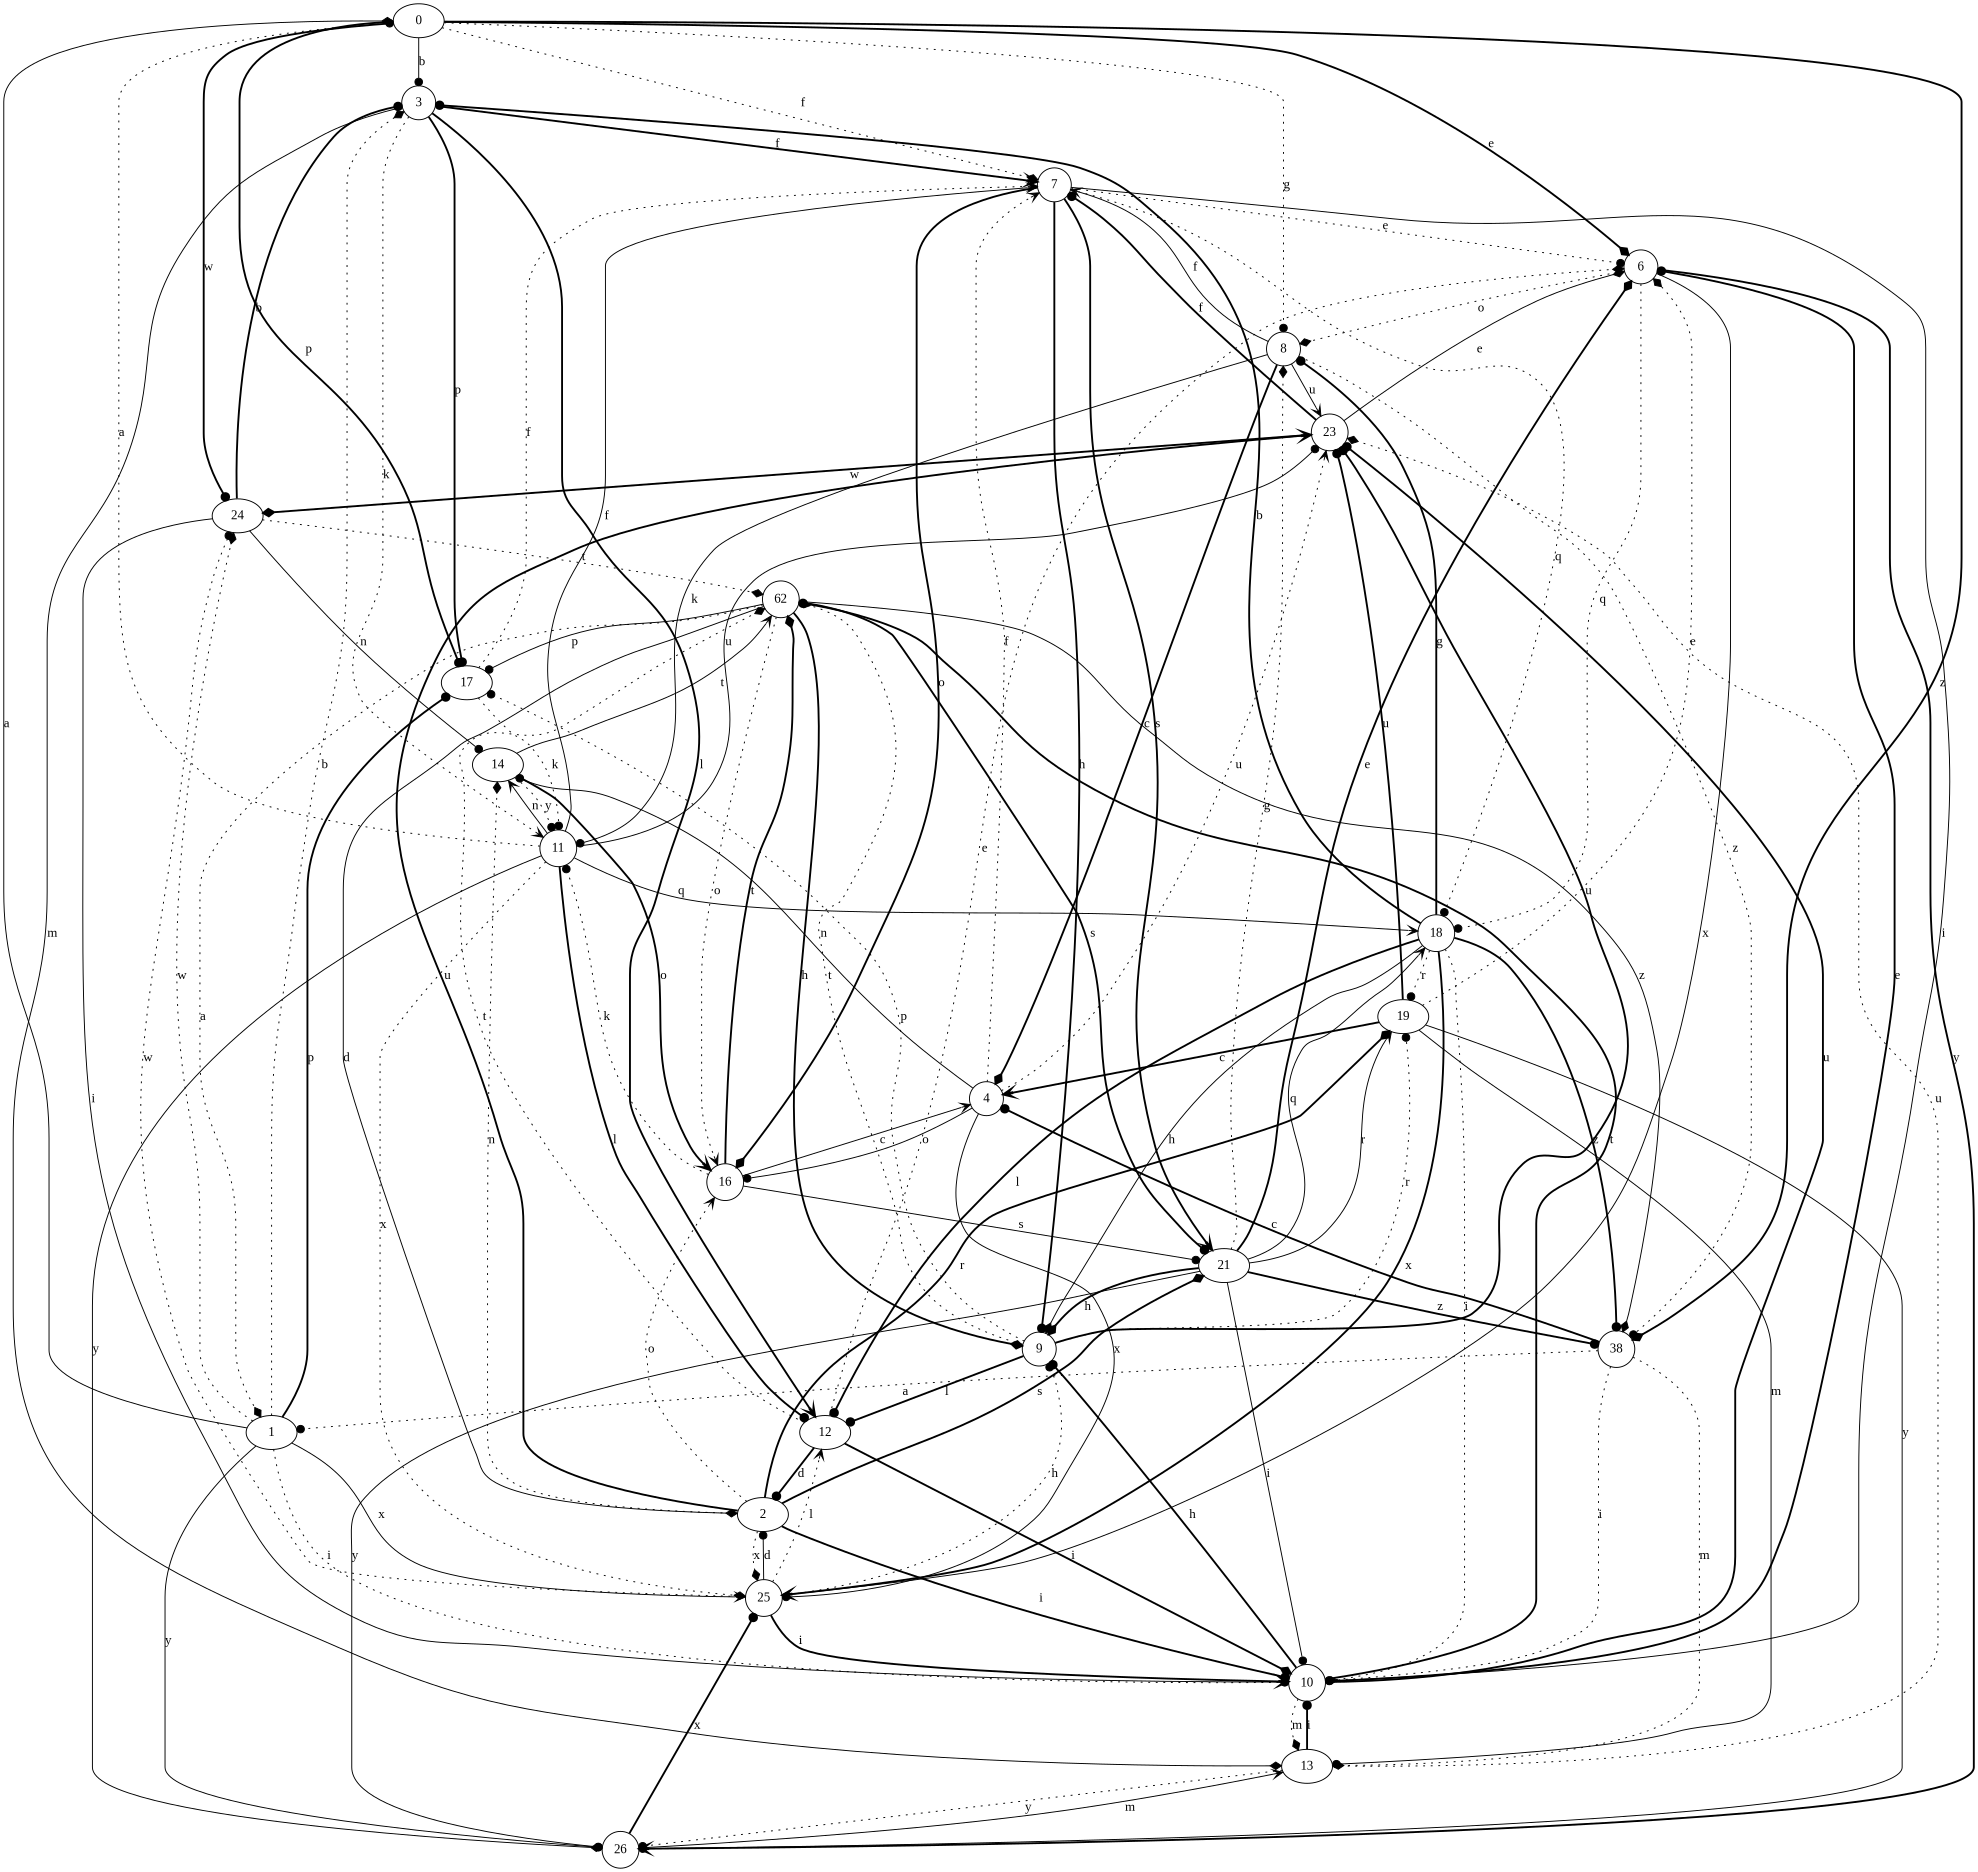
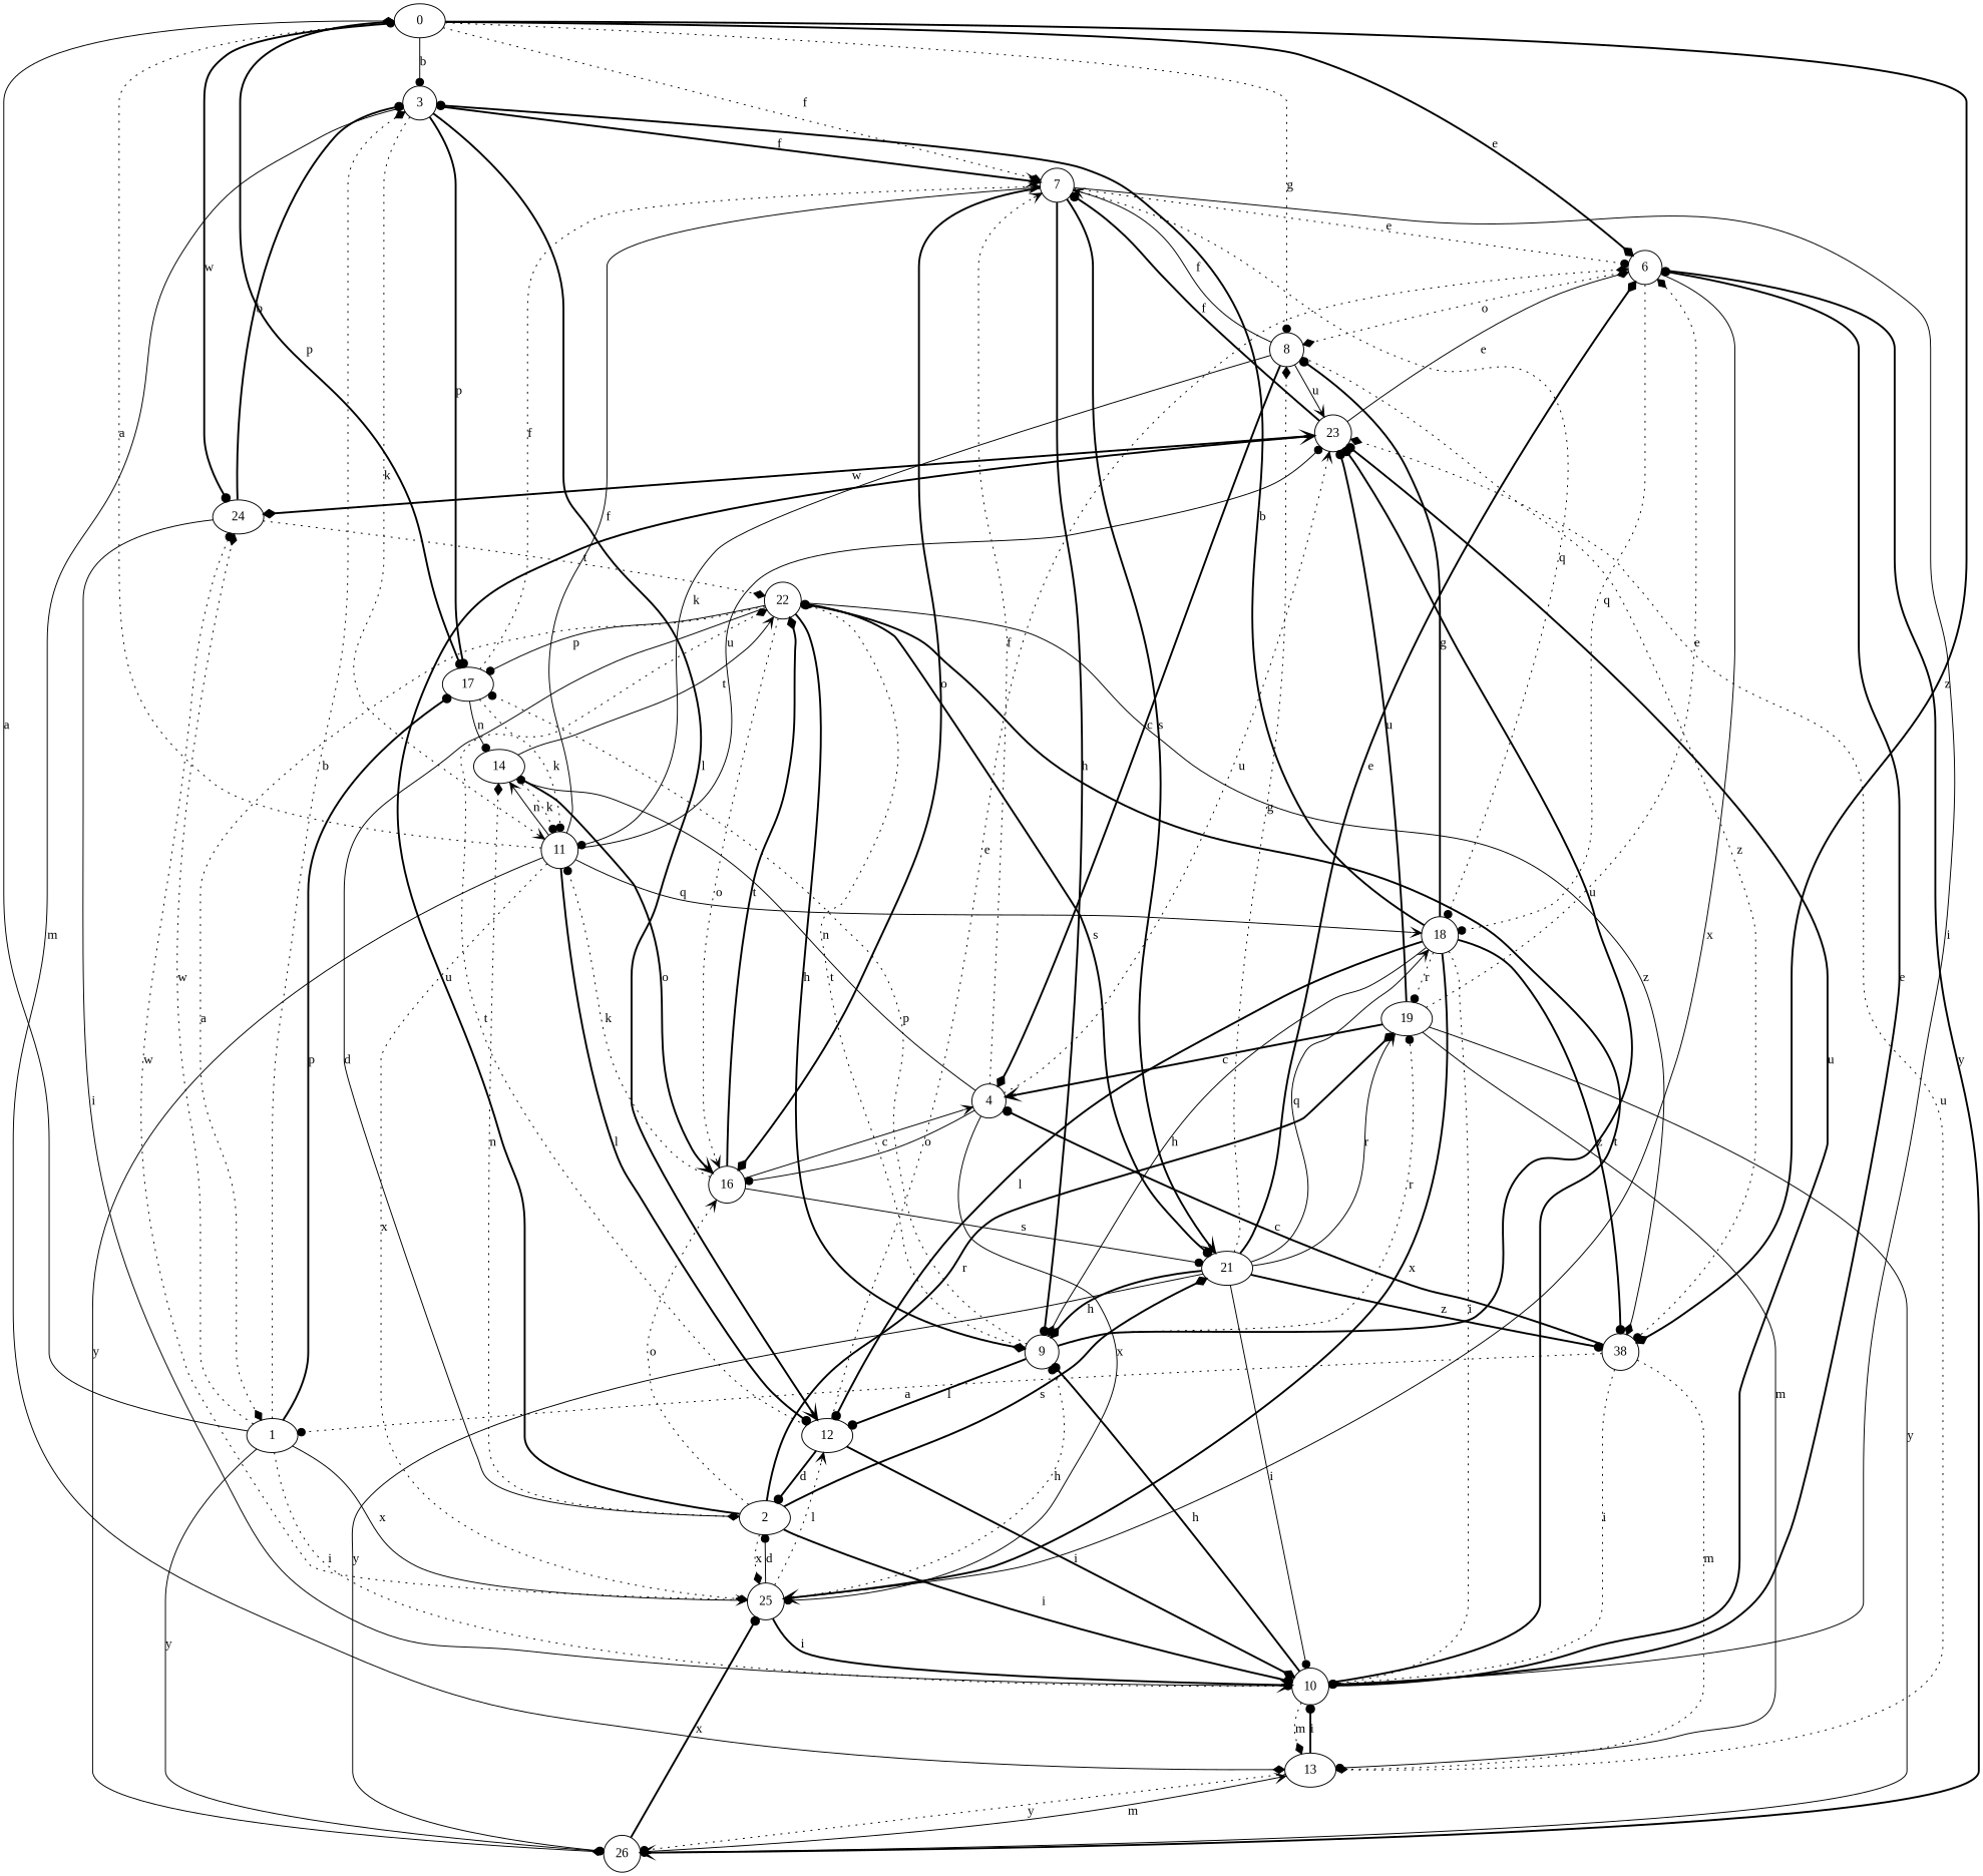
  strict digraph {
    fontname="Liberation Serif"
    node [fontname="Liberation Serif" shape=circle]
    edge [arrowhead=dot fontname="Liberation Serif" style=bold]
    0 [shape=ellipse]
    3
    6
    7
    8
    17 [shape=ellipse]
    24 [shape=ellipse]
    n8 [label=38]
    11
    12 [shape=ellipse]
    13 [shape=ellipse]
    25
    26
    18
    10
    16
    21 [shape=ellipse]
    9
    4
    23
    14 [shape=ellipse]
-   22 [label=62]
+   22
    1 [shape=ellipse]
    n24 [label=2 shape=ellipse]
    19 [shape=ellipse]
    0 -> 3 [label=b style=solid]
    0 -> 6 [arrowhead=diamond label=e]
    0 -> 7 [arrowhead=diamond label=f style=dotted]
    0 -> 8 [label=g style=dotted]
    0 -> 17 [label=p]
    0 -> 24 [label=w]
    0 -> n8 [arrowhead=diamond label=z]
    3 -> 7 [arrowhead=vee label=f]
    3 -> 17 [label=p]
    3 -> 11 [arrowhead=vee label=k style=dotted]
    3 -> 12 [arrowhead=vee label=l]
    3 -> 13 [arrowhead=diamond label=m style=solid]
    6 -> 8 [arrowhead=diamond label=o style=dotted]
    6 -> 25 [arrowhead=vee label=x style=solid]
    6 -> 26 [arrowhead=vee label=y]
    6 -> 18 [label=q style=dotted]
    7 -> 6 [label=e style=dotted]
    7 -> 18 [label=q style=dotted]
    7 -> 10 [label=i style=solid]
    7 -> 16 [arrowhead=diamond label=o]
    7 -> 21 [arrowhead=vee label=s]
    7 -> 9 [label=h]
    8 -> 7 [arrowhead=vee label=f style=solid]
    8 -> n8 [label=z style=dotted]
    8 -> 11 [label=k style=solid]
    8 -> 4 [arrowhead=diamond label=c]
    8 -> 23 [arrowhead=vee label=u style=solid]
    17 -> 7 [arrowhead=vee label=f style=dotted]
    17 -> 11 [label=k style=dotted]
-   24 -> 14 [label=n style=solid]
+   17 -> 14 [label=n style=solid]
    24 -> 3 [label=b]
    24 -> 10 [label=i style=solid]
    24 -> 22 [arrowhead=diamond label=t style=dotted]
    n8 -> 13 [arrowhead=diamond label=m style=dotted]
    n8 -> 10 [arrowhead=diamond label=i style=dotted]
    n8 -> 4 [label=c]
    n8 -> 1 [label=a style=dotted]
    11 -> 0 [label=a style=dotted]
    11 -> 7 [arrowhead=vee label=f style=solid]
    11 -> 12 [label=l]
    11 -> 25 [arrowhead=diamond label=x style=dotted]
    11 -> 26 [arrowhead=diamond label=y style=solid]
    11 -> 18 [arrowhead=vee label=q style=solid]
    11 -> 23 [label=u style=solid]
    11 -> 14 [arrowhead=vee label=n style=solid]
    12 -> 6 [arrowhead=diamond label=e style=dotted]
    12 -> 10 [arrowhead=diamond label=i]
    12 -> 22 [arrowhead=diamond label=t style=dotted]
    12 -> n24 [label=d]
    13 -> 26 [label=y style=dotted]
    13 -> 10 [label=i]
    13 -> 23 [arrowhead=diamond label=u style=dotted]
    25 -> 24 [label=w style=dotted]
    25 -> 12 [arrowhead=vee label=l style=dotted]
    25 -> 10 [arrowhead=vee label=i]
    25 -> 9 [label=h style=dotted]
    25 -> n24 [label=d style=solid]
    26 -> 13 [arrowhead=vee label=m style=solid]
    26 -> 25 [label=x]
    18 -> 3 [label=b]
    18 -> 8 [label=g]
    18 -> n8 [label=z]
    18 -> 12 [label=l]
    18 -> 25 [arrowhead=vee label=x]
    18 -> 10 [label=i style=dotted]
    18 -> 9 [arrowhead=diamond label=h style=solid]
    18 -> 19 [label=r style=dotted]
    10 -> 6 [label=e]
    10 -> 13 [arrowhead=diamond label=m style=dotted]
    10 -> 9 [label=h]
    10 -> 23 [label=u]
    10 -> 22 [label=t]
    16 -> 11 [label=k style=dotted]
    16 -> 21 [label=s style=solid]
    16 -> 4 [arrowhead=vee label=c style=solid]
    16 -> 22 [arrowhead=diamond label=t]
    21 -> 6 [arrowhead=diamond label=e]
    21 -> 8 [arrowhead=diamond label=g style=dotted]
    21 -> n8 [label=z]
    21 -> 26 [label=y style=solid]
    21 -> 18 [arrowhead=vee label=q style=solid]
    21 -> 10 [label=i style=solid]
    21 -> 9 [arrowhead=diamond label=h]
    21 -> 19 [arrowhead=vee label=r style=solid]
    9 -> 17 [label=p style=dotted]
    9 -> 12 [label=l]
    9 -> 23 [label=u]
    9 -> 22 [arrowhead=diamond label=t style=dotted]
    9 -> 19 [label=r style=dotted]
    4 -> 7 [arrowhead=vee label=f style=dotted]
    4 -> 25 [label=x style=solid]
    4 -> 16 [label=o style=solid]
    4 -> 23 [arrowhead=vee label=u style=dotted]
    4 -> 14 [label=n style=solid]
    23 -> 6 [arrowhead=diamond label=e style=solid]
    23 -> 7 [label=f]
    23 -> 24 [arrowhead=diamond label=w]
-   14 -> 11 [label=y style=dotted]
+   14 -> 11 [label=k style=dotted]
    14 -> 16 [arrowhead=vee label=o]
    14 -> 22 [arrowhead=vee label=t style=solid]
    22 -> 17 [label=p style=solid]
    22 -> n8 [arrowhead=diamond label=z style=solid]
    22 -> 16 [arrowhead=vee label=o style=dotted]
    22 -> 21 [label=s]
    22 -> 9 [arrowhead=diamond label=h]
    22 -> 1 [arrowhead=diamond label=a style=dotted]
    22 -> n24 [arrowhead=diamond label=d style=solid]
    1 -> 0 [arrowhead=diamond label=a style=solid]
    1 -> 3 [arrowhead=diamond label=b style=dotted]
    1 -> 17 [label=p]
    1 -> 24 [arrowhead=diamond label=w style=dotted]
    1 -> 25 [arrowhead=vee label=x style=solid]
    1 -> 26 [label=y style=solid]
    1 -> 10 [label=i style=dotted]
    n24 -> 25 [arrowhead=diamond label=x style=dotted]
    n24 -> 10 [label=i]
    n24 -> 16 [arrowhead=vee label=o style=dotted]
    n24 -> 21 [arrowhead=diamond label=s]
    n24 -> 23 [arrowhead=vee label=u]
    n24 -> 14 [arrowhead=diamond label=n style=dotted]
    n24 -> 19 [arrowhead=diamond label=r]
    19 -> 6 [arrowhead=diamond label=e style=dotted]
    19 -> 13 [label=m style=solid]
    19 -> 26 [label=y style=solid]
    19 -> 4 [arrowhead=vee label=c]
    19 -> 23 [label=u]
  }
